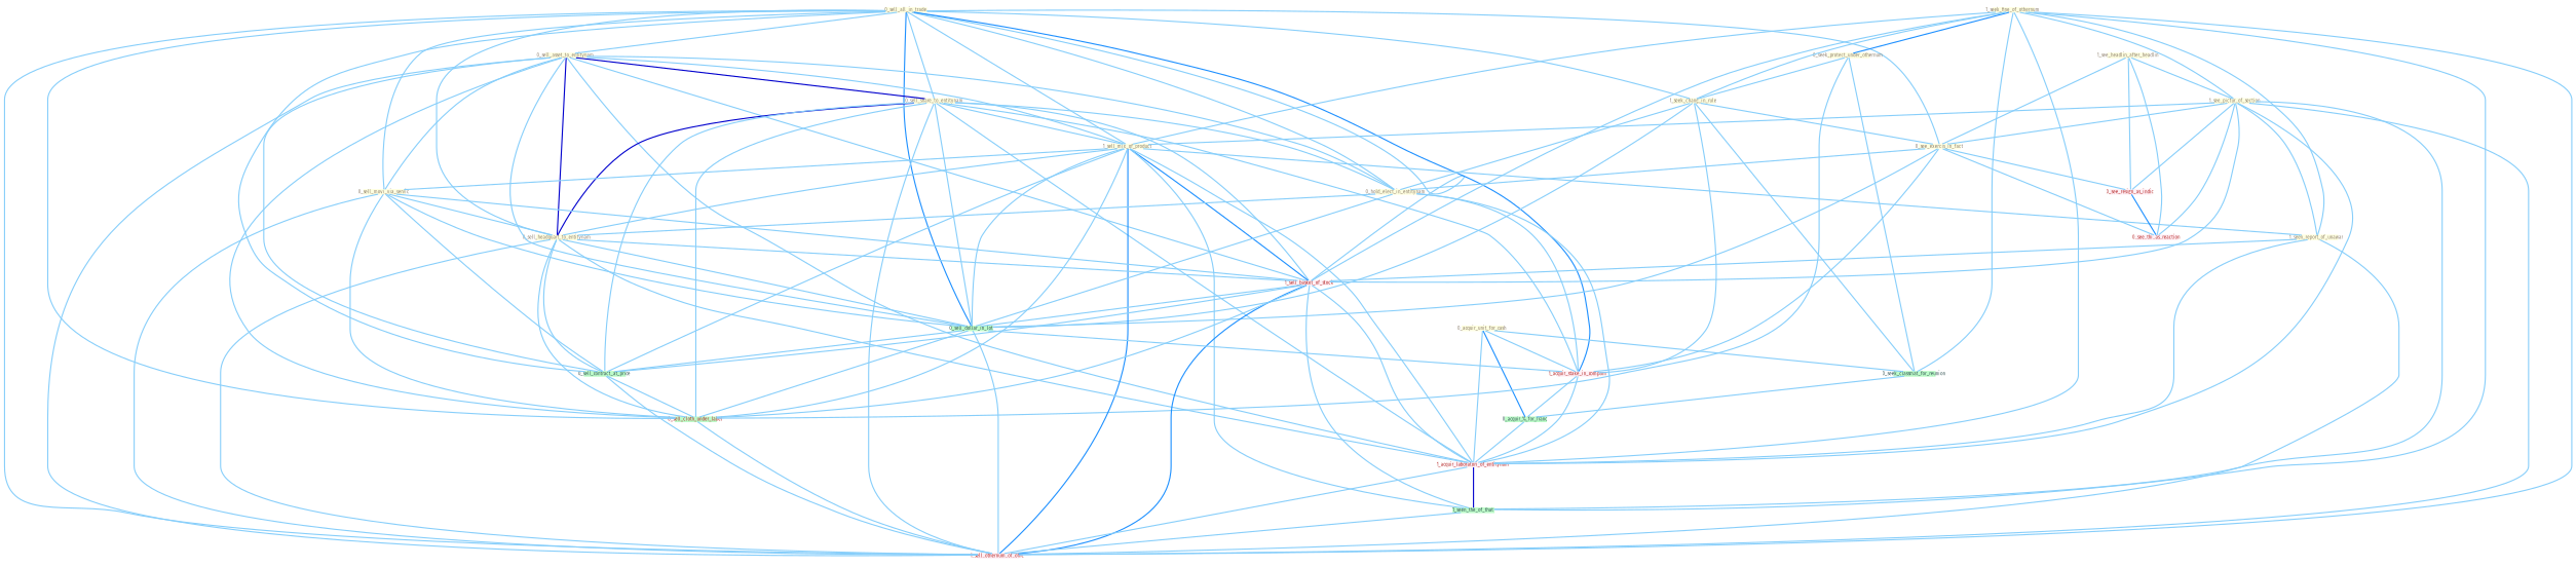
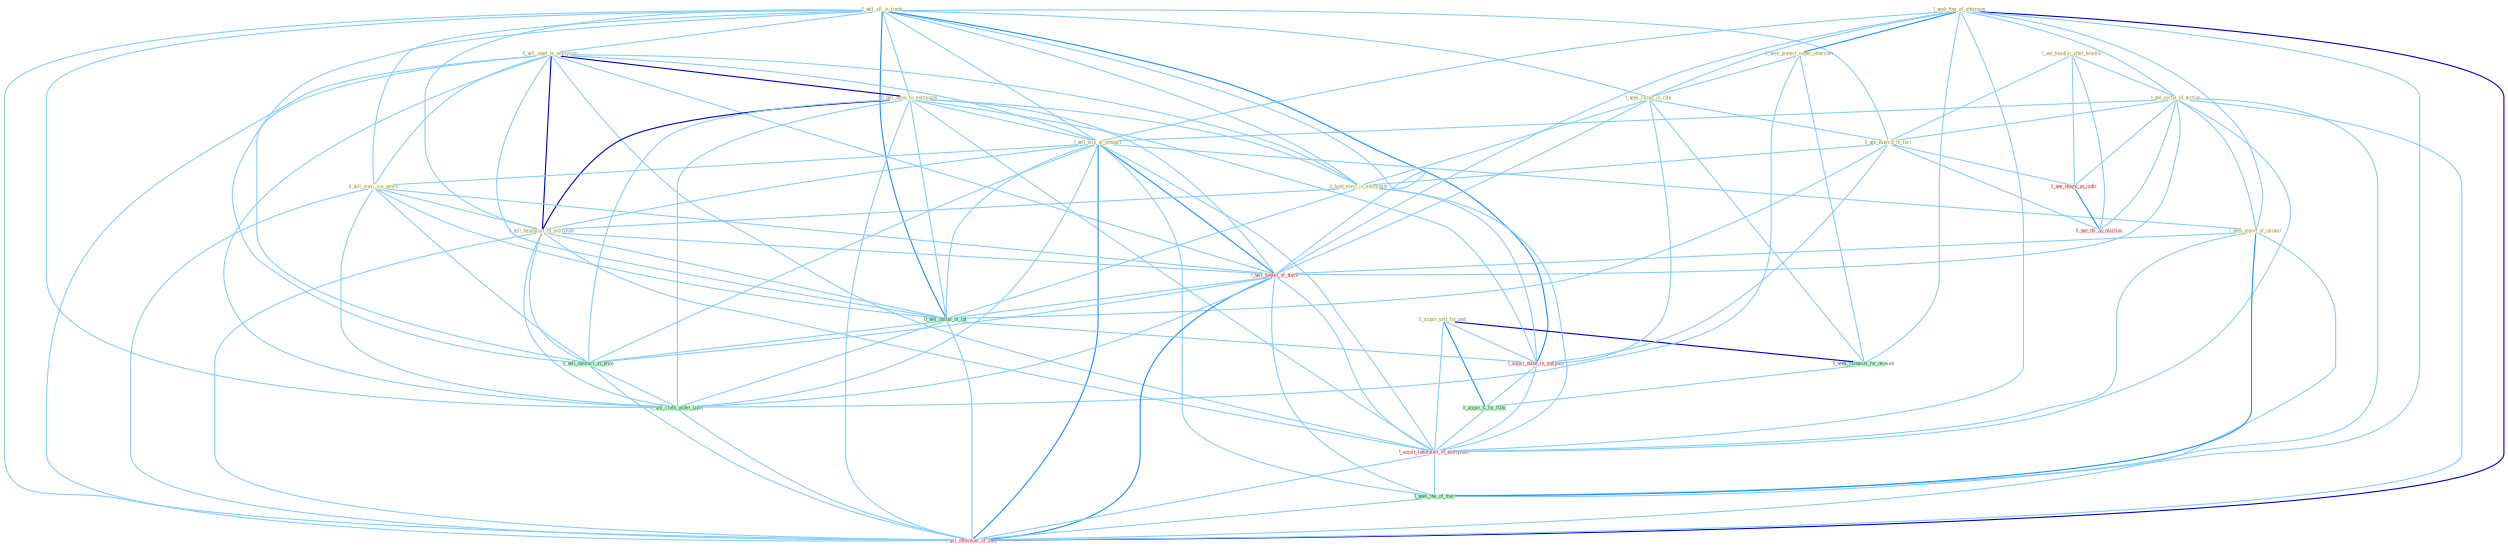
  graph {
    fontname="Fira Sans"
    node [color="#ffffe0" fixedsize=true fontcolor="#8b7d6b" fontname="Fira Sans" fontsize=4 shape=polygon style=filled]
    edge [color="#87cefa" fontname="Fira Sans" w=1]
    "0_sell_all_in_trade " [height=.06 width=.5]
    "0_acquir_unit_for_cash " [height=.06 width=.5]
    "1_seek_fine_of_othernum " [height=.06 width=.5]
    "0_seek_protect_under_othernum " [height=.06 width=.5]
    "1_see_headlin_after_headlin " [height=.06 width=.5]
    "0_sell_asset_to_entitynam " [height=.06 width=.5]
    "1_see_pictur_of_section " [height=.06 width=.5]
    "1_seek_chang_in_rule " [height=.06 width=.5]
    "0_see_exercis_in_fact " [height=.06 width=.5]
    "0_sell_share_to_entitynam " [height=.06 width=.5]
    "1_sell_mix_of_product " [height=.06 width=.5]
    "0_hold_elect_in_entitynam " [height=.06 width=.5]
    "0_sell_movi_via_servic " [height=.06 width=.5]
    "0_sell_headquart_to_entitynam " [height=.06 width=.5]
    "1_seen_report_of_unawar " [height=.06 width=.5]
    "1_sell_basket_of_stock " [color="#fff0f5" fontcolor="#b22222" height=.06 width=.5]
    "0_see_resign_as_indic " [color="#fff0f5" fontcolor="#b22222" height=.06 width=.5]
    "1_acquir_stake_in_compani " [color="#fff0f5" fontcolor="#b22222" height=.06 width=.5]
    "1_acquir_laboratori_of_entitynam " [color="#fff0f5" fontcolor="#b22222" height=.06 width=.5]
    "1_sell_othernum_of_offic " [color="#fff0f5" fontcolor="#b22222" height=.06 width=.5]
    "0_see_thi_as_reaction " [color="#fff0f5" fontcolor="#b22222" height=.06 width=.5]
    "0_sell_dollar_in_lot " [color="#BDFCC9" fontcolor="#2f4f4f" height=.06 width=.5]
    "0_sell_contract_at_price " [color="#BDFCC9" fontcolor="#2f4f4f" height=.06 width=.5]
-   "0_sell_cloth_under_label " [color="#BDFCC9" fontcolor="#b22222" height=.06 width=.5]
+   "0_sell_cloth_under_label " [color="#BDFCC9" fontcolor="#2f4f4f" height=.06 width=.5]
    "0_seek_classmat_for_reunion " [color="#BDFCC9" fontcolor="#2f4f4f" height=.06 width=.5]
    "0_acquir_%_for_franc " [color="#BDFCC9" fontcolor="#2f4f4f" height=.06 width=.5]
    "1_seen_the_of_that " [color="#BDFCC9" fontcolor="#2f4f4f" height=.06 width=.5]
    subgraph sub_1 {
      "0_sell_all_in_trade "
      "0_acquir_unit_for_cash "
      "1_seek_fine_of_othernum "
      "0_seek_protect_under_othernum "
      "1_see_headlin_after_headlin "
      "0_sell_asset_to_entitynam "
      "1_see_pictur_of_section "
      "1_seek_chang_in_rule "
      "0_see_exercis_in_fact "
      "0_sell_share_to_entitynam "
      "1_sell_mix_of_product "
      "0_hold_elect_in_entitynam "
      "0_sell_movi_via_servic "
      "0_sell_headquart_to_entitynam "
      "1_seen_report_of_unawar "
    }
    subgraph sub_2 {
      "1_sell_basket_of_stock "
      "0_see_resign_as_indic "
      "1_acquir_stake_in_compani "
      "1_acquir_laboratori_of_entitynam "
      "1_sell_othernum_of_offic "
      "0_see_thi_as_reaction "
    }
    "0_sell_all_in_trade " -- "0_sell_asset_to_entitynam "
    "0_sell_all_in_trade " -- "1_seek_chang_in_rule "
    "0_sell_all_in_trade " -- "0_see_exercis_in_fact "
    "0_sell_all_in_trade " -- "0_sell_share_to_entitynam "
    "0_sell_all_in_trade " -- "1_sell_mix_of_product "
    "0_sell_all_in_trade " -- "0_hold_elect_in_entitynam "
    "0_sell_all_in_trade " -- "0_sell_movi_via_servic "
    "0_sell_all_in_trade " -- "0_sell_headquart_to_entitynam "
    "0_sell_all_in_trade " -- "1_sell_basket_of_stock "
    "0_sell_all_in_trade " -- "1_acquir_stake_in_compani " [color="#1e90ff"]
    "0_sell_all_in_trade " -- "1_sell_othernum_of_offic "
    "0_sell_all_in_trade " -- "0_sell_dollar_in_lot " [color="#1e90ff" w=2]
    "0_sell_all_in_trade " -- "0_sell_contract_at_price "
    "0_sell_all_in_trade " -- "0_sell_cloth_under_label "
    "0_acquir_unit_for_cash " -- "1_acquir_stake_in_compani "
    "0_acquir_unit_for_cash " -- "1_acquir_laboratori_of_entitynam "
-   "0_acquir_unit_for_cash " -- "0_seek_classmat_for_reunion "
+   "0_acquir_unit_for_cash " -- "0_seek_classmat_for_reunion " [color="#0000cd"]
    "0_acquir_unit_for_cash " -- "0_acquir_%_for_franc " [color="#1e90ff" w=2]
    "1_seek_fine_of_othernum " -- "0_seek_protect_under_othernum " [color="#1e90ff" w=2]
    "1_seek_fine_of_othernum " -- "1_see_pictur_of_section "
    "1_seek_fine_of_othernum " -- "1_seek_chang_in_rule "
    "1_seek_fine_of_othernum " -- "1_sell_mix_of_product "
    "1_seek_fine_of_othernum " -- "1_seen_report_of_unawar "
    "1_seek_fine_of_othernum " -- "1_sell_basket_of_stock "
    "1_seek_fine_of_othernum " -- "1_acquir_laboratori_of_entitynam "
-   "1_seek_fine_of_othernum " -- "1_sell_othernum_of_offic "
+   "1_seek_fine_of_othernum " -- "1_sell_othernum_of_offic " [color="#0000cd"]
    "1_seek_fine_of_othernum " -- "0_seek_classmat_for_reunion "
    "1_seek_fine_of_othernum " -- "1_seen_the_of_that "
    "0_seek_protect_under_othernum " -- "1_seek_chang_in_rule "
    "0_seek_protect_under_othernum " -- "0_sell_cloth_under_label "
    "0_seek_protect_under_othernum " -- "0_seek_classmat_for_reunion "
    "1_see_headlin_after_headlin " -- "1_see_pictur_of_section "
    "1_see_headlin_after_headlin " -- "0_see_exercis_in_fact "
    "1_see_headlin_after_headlin " -- "0_see_resign_as_indic "
    "1_see_headlin_after_headlin " -- "0_see_thi_as_reaction "
    "0_sell_asset_to_entitynam " -- "0_sell_share_to_entitynam " [color="#0000cd" w=3]
    "0_sell_asset_to_entitynam " -- "1_sell_mix_of_product "
    "0_sell_asset_to_entitynam " -- "0_hold_elect_in_entitynam "
    "0_sell_asset_to_entitynam " -- "0_sell_movi_via_servic "
    "0_sell_asset_to_entitynam " -- "0_sell_headquart_to_entitynam " [color="#0000cd" w=3]
    "0_sell_asset_to_entitynam " -- "1_sell_basket_of_stock "
    "0_sell_asset_to_entitynam " -- "1_acquir_laboratori_of_entitynam "
    "0_sell_asset_to_entitynam " -- "1_sell_othernum_of_offic "
    "0_sell_asset_to_entitynam " -- "0_sell_dollar_in_lot "
    "0_sell_asset_to_entitynam " -- "0_sell_contract_at_price "
    "0_sell_asset_to_entitynam " -- "0_sell_cloth_under_label "
    "1_see_pictur_of_section " -- "0_see_exercis_in_fact "
    "1_see_pictur_of_section " -- "1_sell_mix_of_product "
    "1_see_pictur_of_section " -- "1_seen_report_of_unawar "
    "1_see_pictur_of_section " -- "1_sell_basket_of_stock "
    "1_see_pictur_of_section " -- "0_see_resign_as_indic "
    "1_see_pictur_of_section " -- "1_acquir_laboratori_of_entitynam "
    "1_see_pictur_of_section " -- "1_sell_othernum_of_offic "
    "1_see_pictur_of_section " -- "0_see_thi_as_reaction "
    "1_see_pictur_of_section " -- "1_seen_the_of_that "
    "1_seek_chang_in_rule " -- "0_see_exercis_in_fact "
    "1_seek_chang_in_rule " -- "0_hold_elect_in_entitynam "
    "1_seek_chang_in_rule " -- "1_acquir_stake_in_compani "
-   "1_seek_chang_in_rule " -- "0_sell_dollar_in_lot "
+   "1_seek_chang_in_rule " -- "1_sell_basket_of_stock "
    "1_seek_chang_in_rule " -- "0_seek_classmat_for_reunion "
    "0_see_exercis_in_fact " -- "0_hold_elect_in_entitynam "
    "0_see_exercis_in_fact " -- "0_see_resign_as_indic "
    "0_see_exercis_in_fact " -- "1_acquir_stake_in_compani "
    "0_see_exercis_in_fact " -- "0_see_thi_as_reaction "
    "0_see_exercis_in_fact " -- "0_sell_dollar_in_lot "
    "0_sell_share_to_entitynam " -- "1_sell_mix_of_product "
    "0_sell_share_to_entitynam " -- "0_hold_elect_in_entitynam "
    "0_sell_share_to_entitynam " -- "0_sell_headquart_to_entitynam " [color="#0000cd" w=3]
    "0_sell_share_to_entitynam " -- "1_sell_basket_of_stock "
    "0_sell_share_to_entitynam " -- "1_acquir_stake_in_compani "
    "0_sell_share_to_entitynam " -- "1_acquir_laboratori_of_entitynam "
    "0_sell_share_to_entitynam " -- "1_sell_othernum_of_offic "
    "0_sell_share_to_entitynam " -- "0_sell_dollar_in_lot "
    "0_sell_share_to_entitynam " -- "0_sell_contract_at_price "
    "0_sell_share_to_entitynam " -- "0_sell_cloth_under_label "
    "1_sell_mix_of_product " -- "0_sell_movi_via_servic "
    "1_sell_mix_of_product " -- "0_sell_headquart_to_entitynam "
    "1_sell_mix_of_product " -- "1_seen_report_of_unawar "
    "1_sell_mix_of_product " -- "1_sell_basket_of_stock " [color="#1e90ff" w=2]
    "1_sell_mix_of_product " -- "1_acquir_laboratori_of_entitynam "
    "1_sell_mix_of_product " -- "1_sell_othernum_of_offic " [color="#1e90ff" w=2]
    "1_sell_mix_of_product " -- "0_sell_dollar_in_lot "
    "1_sell_mix_of_product " -- "0_sell_contract_at_price "
    "1_sell_mix_of_product " -- "0_sell_cloth_under_label "
    "1_sell_mix_of_product " -- "1_seen_the_of_that "
    "0_hold_elect_in_entitynam " -- "0_sell_headquart_to_entitynam "
    "0_hold_elect_in_entitynam " -- "1_acquir_stake_in_compani "
    "0_hold_elect_in_entitynam " -- "1_acquir_laboratori_of_entitynam "
    "0_hold_elect_in_entitynam " -- "0_sell_dollar_in_lot "
    "0_sell_movi_via_servic " -- "0_sell_headquart_to_entitynam "
    "0_sell_movi_via_servic " -- "1_sell_basket_of_stock "
    "0_sell_movi_via_servic " -- "1_sell_othernum_of_offic "
    "0_sell_movi_via_servic " -- "0_sell_dollar_in_lot "
    "0_sell_movi_via_servic " -- "0_sell_contract_at_price "
    "0_sell_movi_via_servic " -- "0_sell_cloth_under_label "
    "0_sell_headquart_to_entitynam " -- "1_sell_basket_of_stock "
    "0_sell_headquart_to_entitynam " -- "1_acquir_laboratori_of_entitynam "
    "0_sell_headquart_to_entitynam " -- "1_sell_othernum_of_offic "
    "0_sell_headquart_to_entitynam " -- "0_sell_dollar_in_lot "
    "0_sell_headquart_to_entitynam " -- "0_sell_contract_at_price "
    "0_sell_headquart_to_entitynam " -- "0_sell_cloth_under_label "
    "1_seen_report_of_unawar " -- "1_sell_basket_of_stock "
    "1_seen_report_of_unawar " -- "1_acquir_laboratori_of_entitynam "
    "1_seen_report_of_unawar " -- "1_sell_othernum_of_offic "
+   "1_seen_report_of_unawar " -- "1_seen_the_of_that " [color="#1e90ff" w=2]
    "1_sell_basket_of_stock " -- "1_acquir_laboratori_of_entitynam "
    "1_sell_basket_of_stock " -- "1_sell_othernum_of_offic " [color="#1e90ff" w=2]
    "1_sell_basket_of_stock " -- "0_sell_dollar_in_lot "
    "1_sell_basket_of_stock " -- "0_sell_contract_at_price "
    "1_sell_basket_of_stock " -- "0_sell_cloth_under_label "
    "1_sell_basket_of_stock " -- "1_seen_the_of_that "
    "0_see_resign_as_indic " -- "0_see_thi_as_reaction " [color="#1e90ff" w=2]
    "1_acquir_stake_in_compani " -- "1_acquir_laboratori_of_entitynam "
    "1_acquir_stake_in_compani " -- "0_acquir_%_for_franc "
    "1_acquir_laboratori_of_entitynam " -- "1_sell_othernum_of_offic "
-   "1_acquir_laboratori_of_entitynam " -- "1_seen_the_of_that " [color="#0000cd"]
+   "1_acquir_laboratori_of_entitynam " -- "1_seen_the_of_that "
    "0_sell_dollar_in_lot " -- "1_acquir_stake_in_compani "
    "0_sell_dollar_in_lot " -- "1_sell_othernum_of_offic "
    "0_sell_dollar_in_lot " -- "0_sell_contract_at_price "
    "0_sell_dollar_in_lot " -- "0_sell_cloth_under_label "
    "0_sell_contract_at_price " -- "1_sell_othernum_of_offic "
    "0_sell_contract_at_price " -- "0_sell_cloth_under_label "
    "0_sell_cloth_under_label " -- "1_sell_othernum_of_offic "
    "0_seek_classmat_for_reunion " -- "0_acquir_%_for_franc "
    "0_acquir_%_for_franc " -- "1_acquir_laboratori_of_entitynam "
    "1_seen_the_of_that " -- "1_sell_othernum_of_offic "
  }
